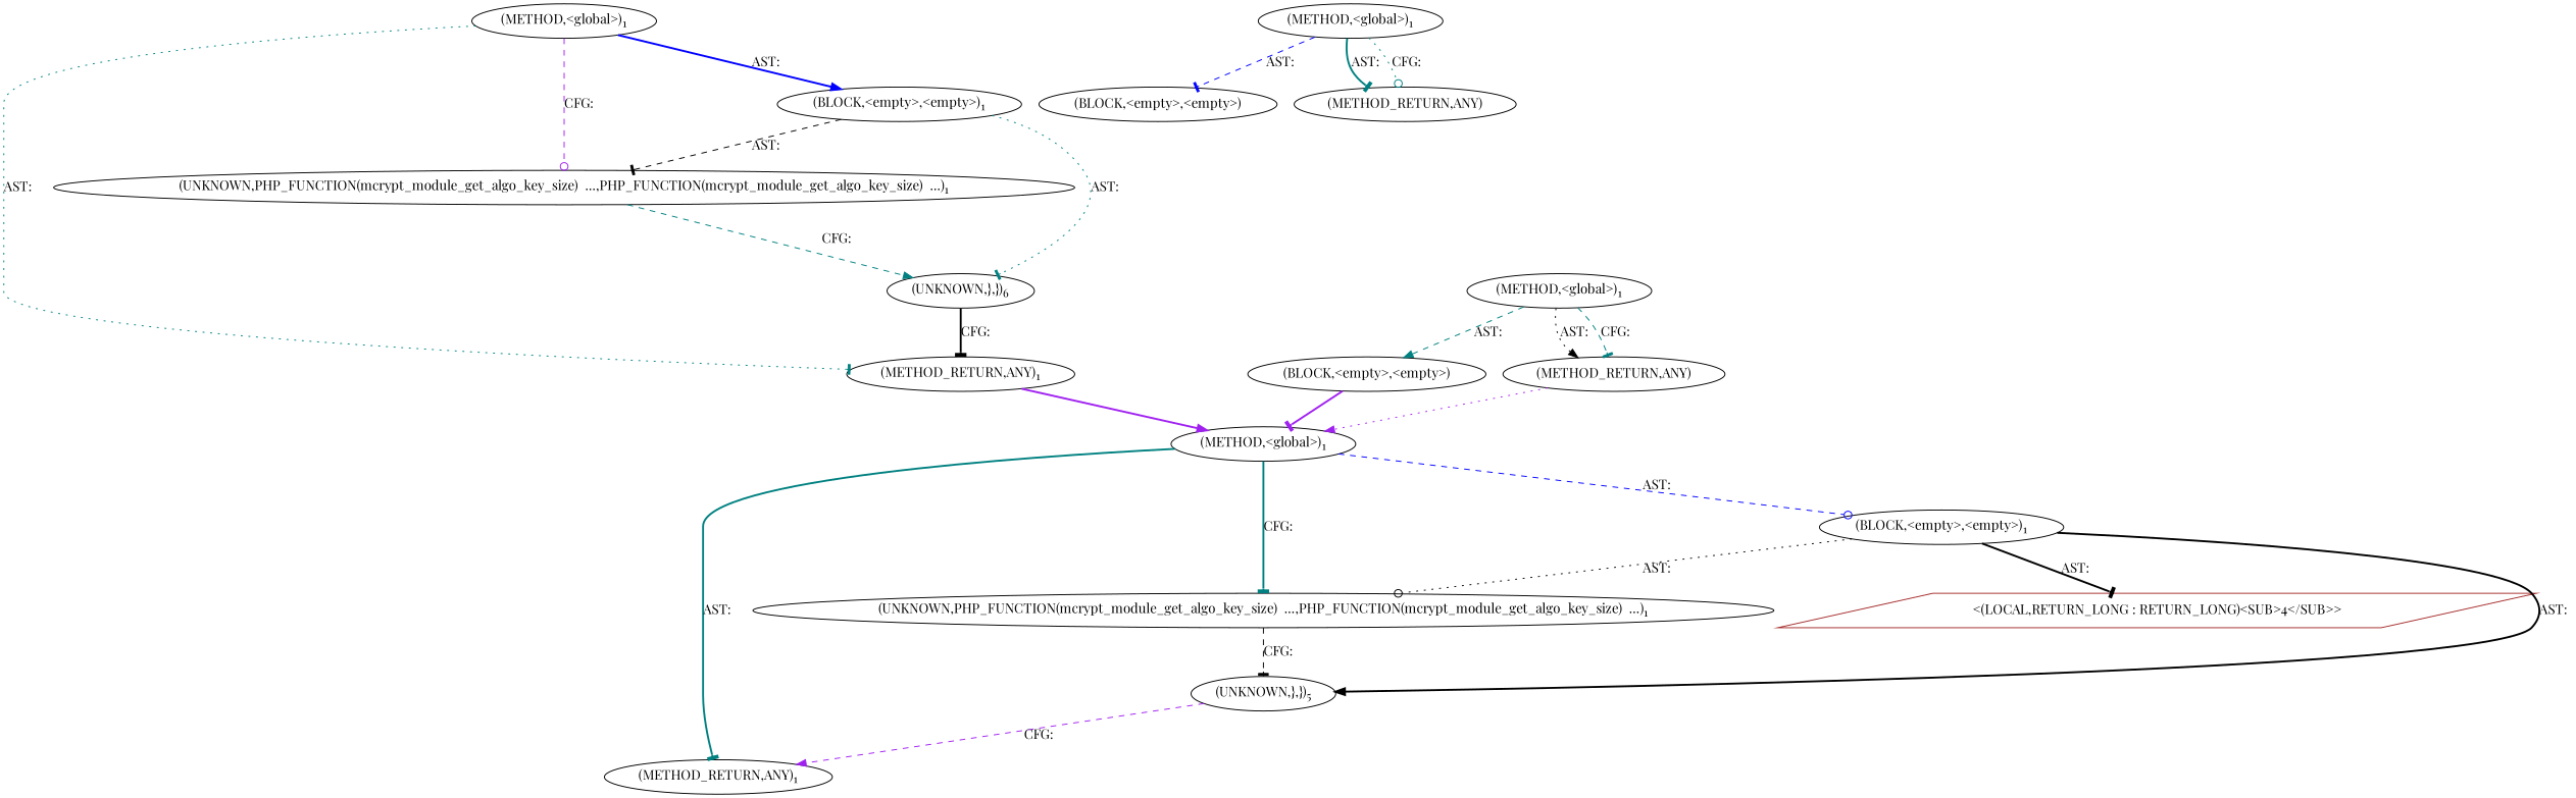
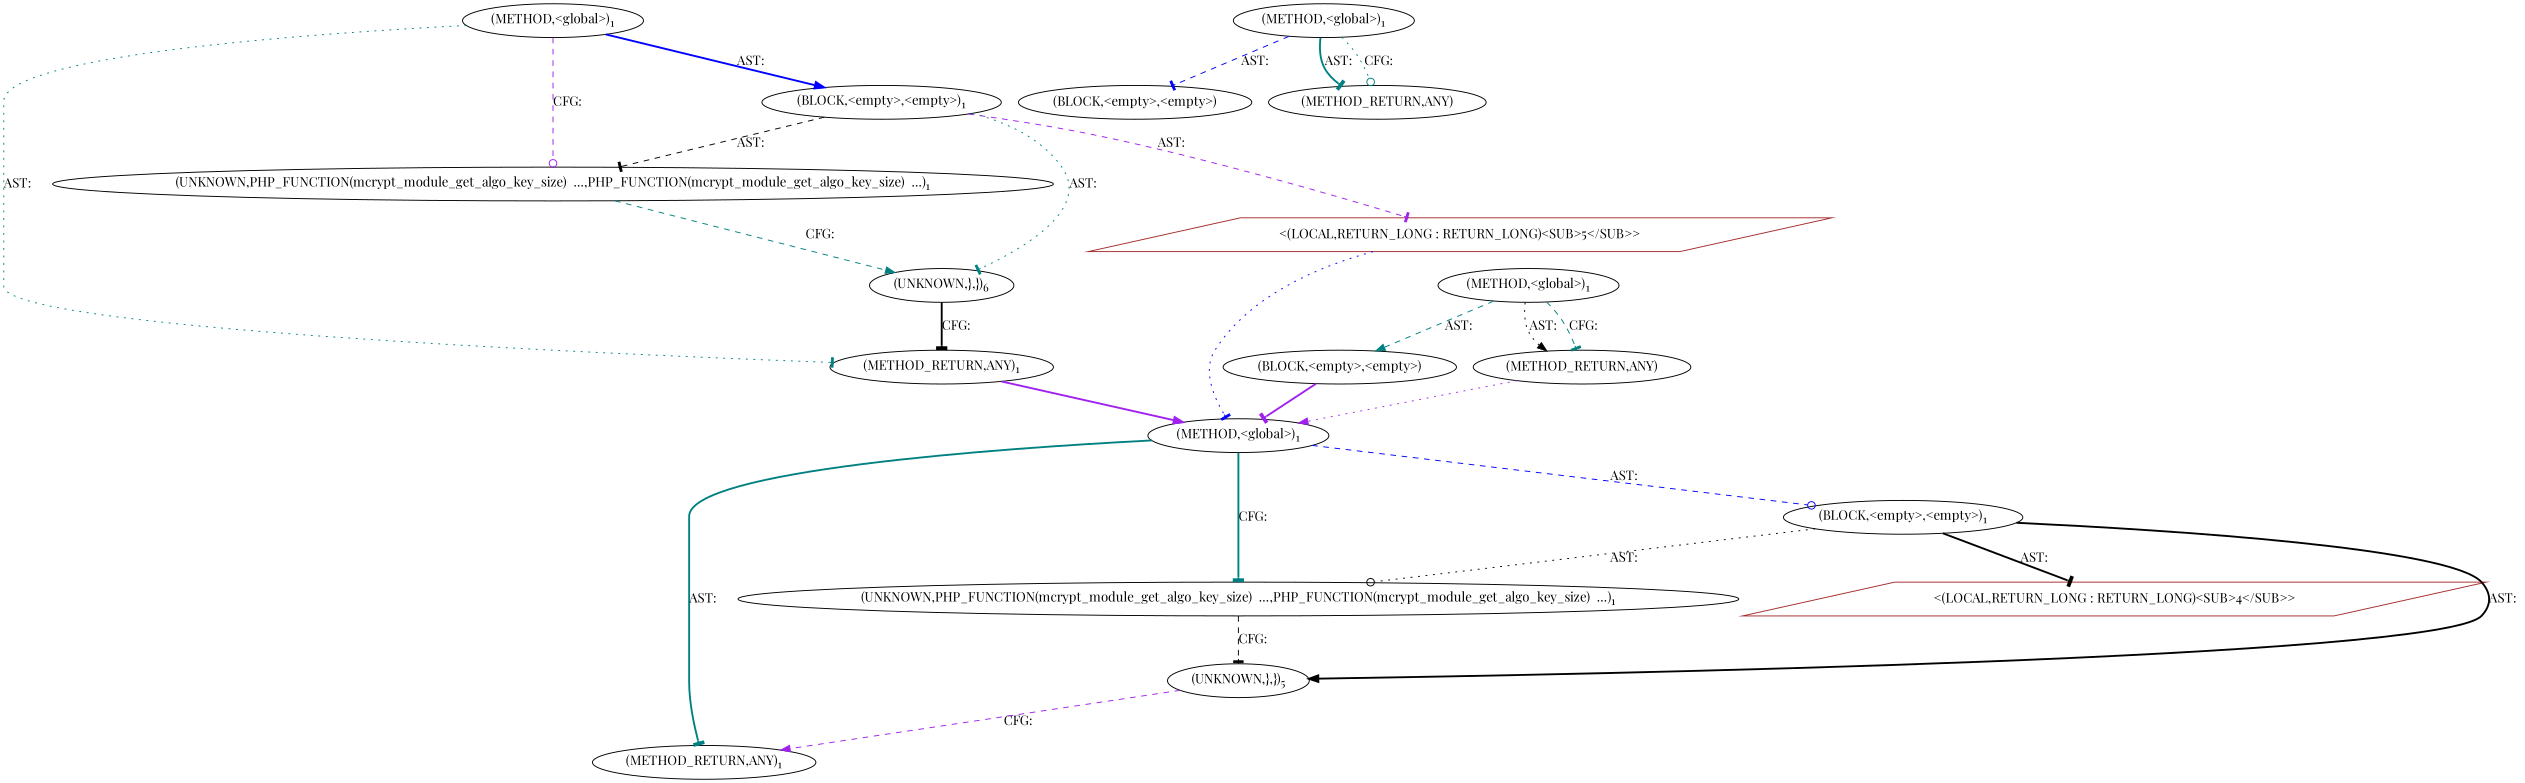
  digraph {
    fontname="Playfair Display"
    node [fontname="Playfair Display"]
    edge [color=teal style=dashed arrowhead=tee fontname="Playfair Display"]
    n1 [label=<(METHOD,&lt;global&gt;)<SUB>1</SUB>>]
    n2 [label=<(BLOCK,&lt;empty&gt;,&lt;empty&gt;)<SUB>1</SUB>>]
    n3 [label=<(UNKNOWN,PHP_FUNCTION(mcrypt_module_get_algo_key_size)  ...,PHP_FUNCTION(mcrypt_module_get_algo_key_size)  ...)<SUB>1</SUB>>]
    n4 [label=<(METHOD_RETURN,ANY)<SUB>1</SUB>>]
    n5 [label="<(LOCAL,RETURN_LONG : RETURN_LONG)<SUB>4</SUB>>" color=brown shape=parallelogram]
    n6 [label=<(UNKNOWN,},})<SUB>5</SUB>>]
    n7 [label=<(METHOD,&lt;global&gt;)<SUB>1</SUB>>]
    n8 [label=<(BLOCK,&lt;empty&gt;,&lt;empty&gt;)>]
    n9 [label=<(METHOD_RETURN,ANY)>]
    n10 [label=<(METHOD,&lt;global&gt;)<SUB>1</SUB>>]
    n11 [label=<(BLOCK,&lt;empty&gt;,&lt;empty&gt;)<SUB>1</SUB>>]
    n12 [label=<(UNKNOWN,PHP_FUNCTION(mcrypt_module_get_algo_key_size)  ...,PHP_FUNCTION(mcrypt_module_get_algo_key_size)  ...)<SUB>1</SUB>>]
    n13 [label=<(METHOD_RETURN,ANY)<SUB>1</SUB>>]
+   n14 [label="<(LOCAL,RETURN_LONG : RETURN_LONG)<SUB>5</SUB>>" color=brown shape=parallelogram]
    n15 [label=<(UNKNOWN,},})<SUB>6</SUB>>]
    n16 [label=<(METHOD,&lt;global&gt;)<SUB>1</SUB>>]
    n17 [label=<(BLOCK,&lt;empty&gt;,&lt;empty&gt;)>]
    n18 [label=<(METHOD_RETURN,ANY)>]
    n1 -> n2 [label="AST: " color=blue arrowhead=odot]
    n1 -> n3 [label="CFG: " style=bold]
    n1 -> n4 [label="AST: " style=bold]
    n2 -> n3 [label="AST: " color=black style=dotted arrowhead=odot]
    n2 -> n5 [label="AST: " color=black style=bold]
    n2 -> n6 [label="AST: " color=black style=bold arrowhead=normal]
    n3 -> n6 [label="CFG: " color=black]
    n6 -> n4 [label="CFG: " color=purple arrowhead=normal]
    n7 -> n8 [label="AST: " color=blue]
    n7 -> n9 [label="AST: " style=bold]
    n7 -> n9 [label="CFG: " style=dotted arrowhead=odot]
    n10 -> n11 [label="AST: " color=blue style=bold arrowhead=normal]
    n10 -> n12 [label="CFG: " color=purple arrowhead=odot]
    n10 -> n13 [label="AST: " style=dotted]
    n11 -> n12 [label="AST: " color=black]
+   n11 -> n14 [label="AST: " color=purple]
    n11 -> n15 [label="AST: " style=dotted]
    n12 -> n15 [label="CFG: " arrowhead=normal]
    n13 -> n1 [color=purple style=bold arrowhead=normal]
+   n14 -> n1 [color=blue style=dotted]
    n15 -> n13 [label="CFG: " color=black style=bold]
    n16 -> n17 [label="AST: " arrowhead=normal]
    n16 -> n18 [label="AST: " color=black style=dotted arrowhead=normal]
    n16 -> n18 [label="CFG: "]
    n17 -> n1 [color=purple style=bold]
    n18 -> n1 [color=purple style=dotted arrowhead=normal]
  }
